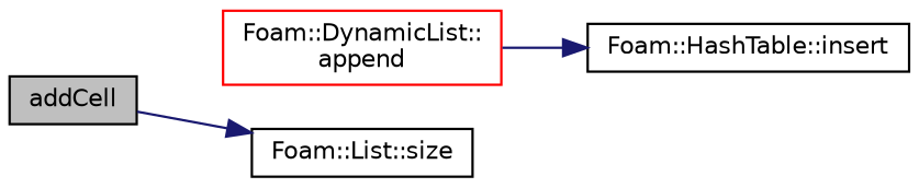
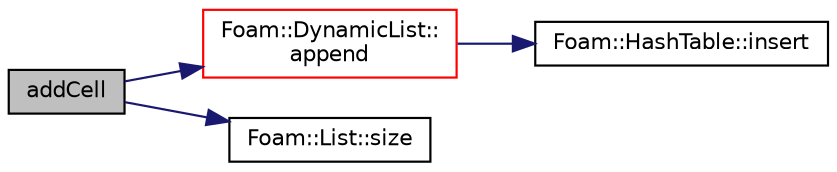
  digraph {
    rankdir=LR
    node [color=black fontname=Helvetica fontsize=10 shape=record]
    edge [color=midnightblue fontname=Helvetica fontsize=10 labelfontname=Helvetica labelfontsize=10 style=solid]
    n1 [fillcolor=grey75 fontcolor=black height=0.2 label=addCell style=filled width=0.4]
    n2 [color=red height=0.2 label="Foam::DynamicList::\lappend" width=0.4]
    n3 [height=0.2 label="Foam::List::size" width=0.4]
    n4 [height=0.2 label="Foam::HashTable::insert" width=0.4]
+   n1 -> n2
    n1 -> n3
    n2 -> n4
  }
